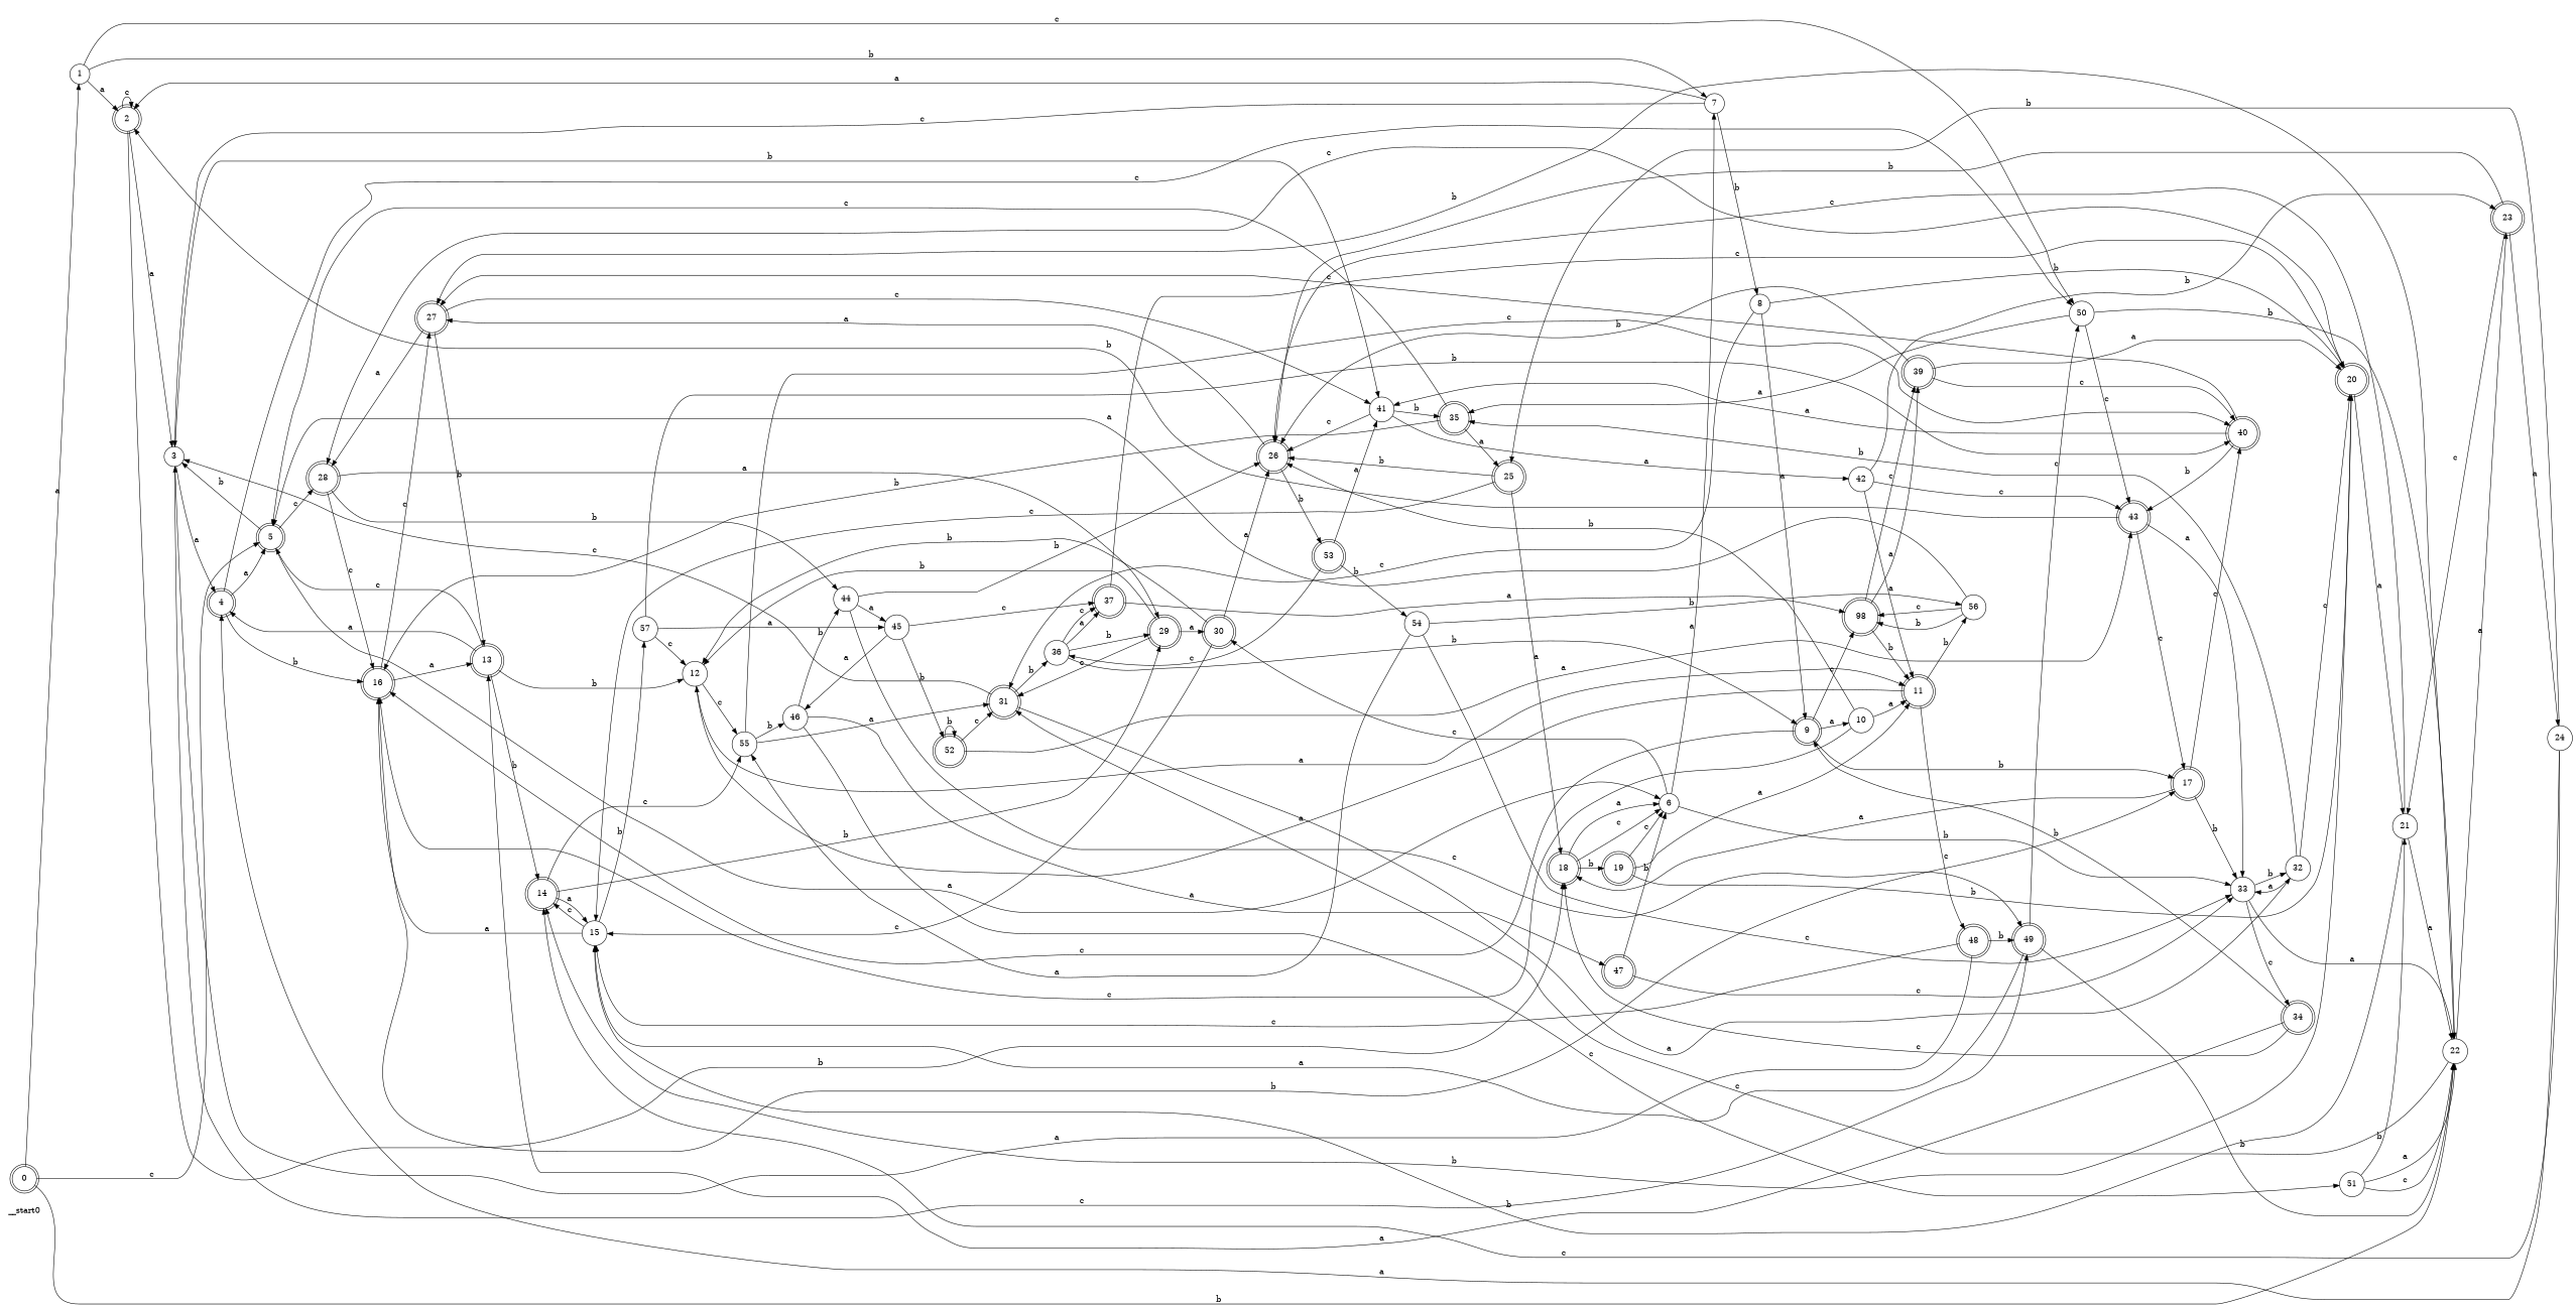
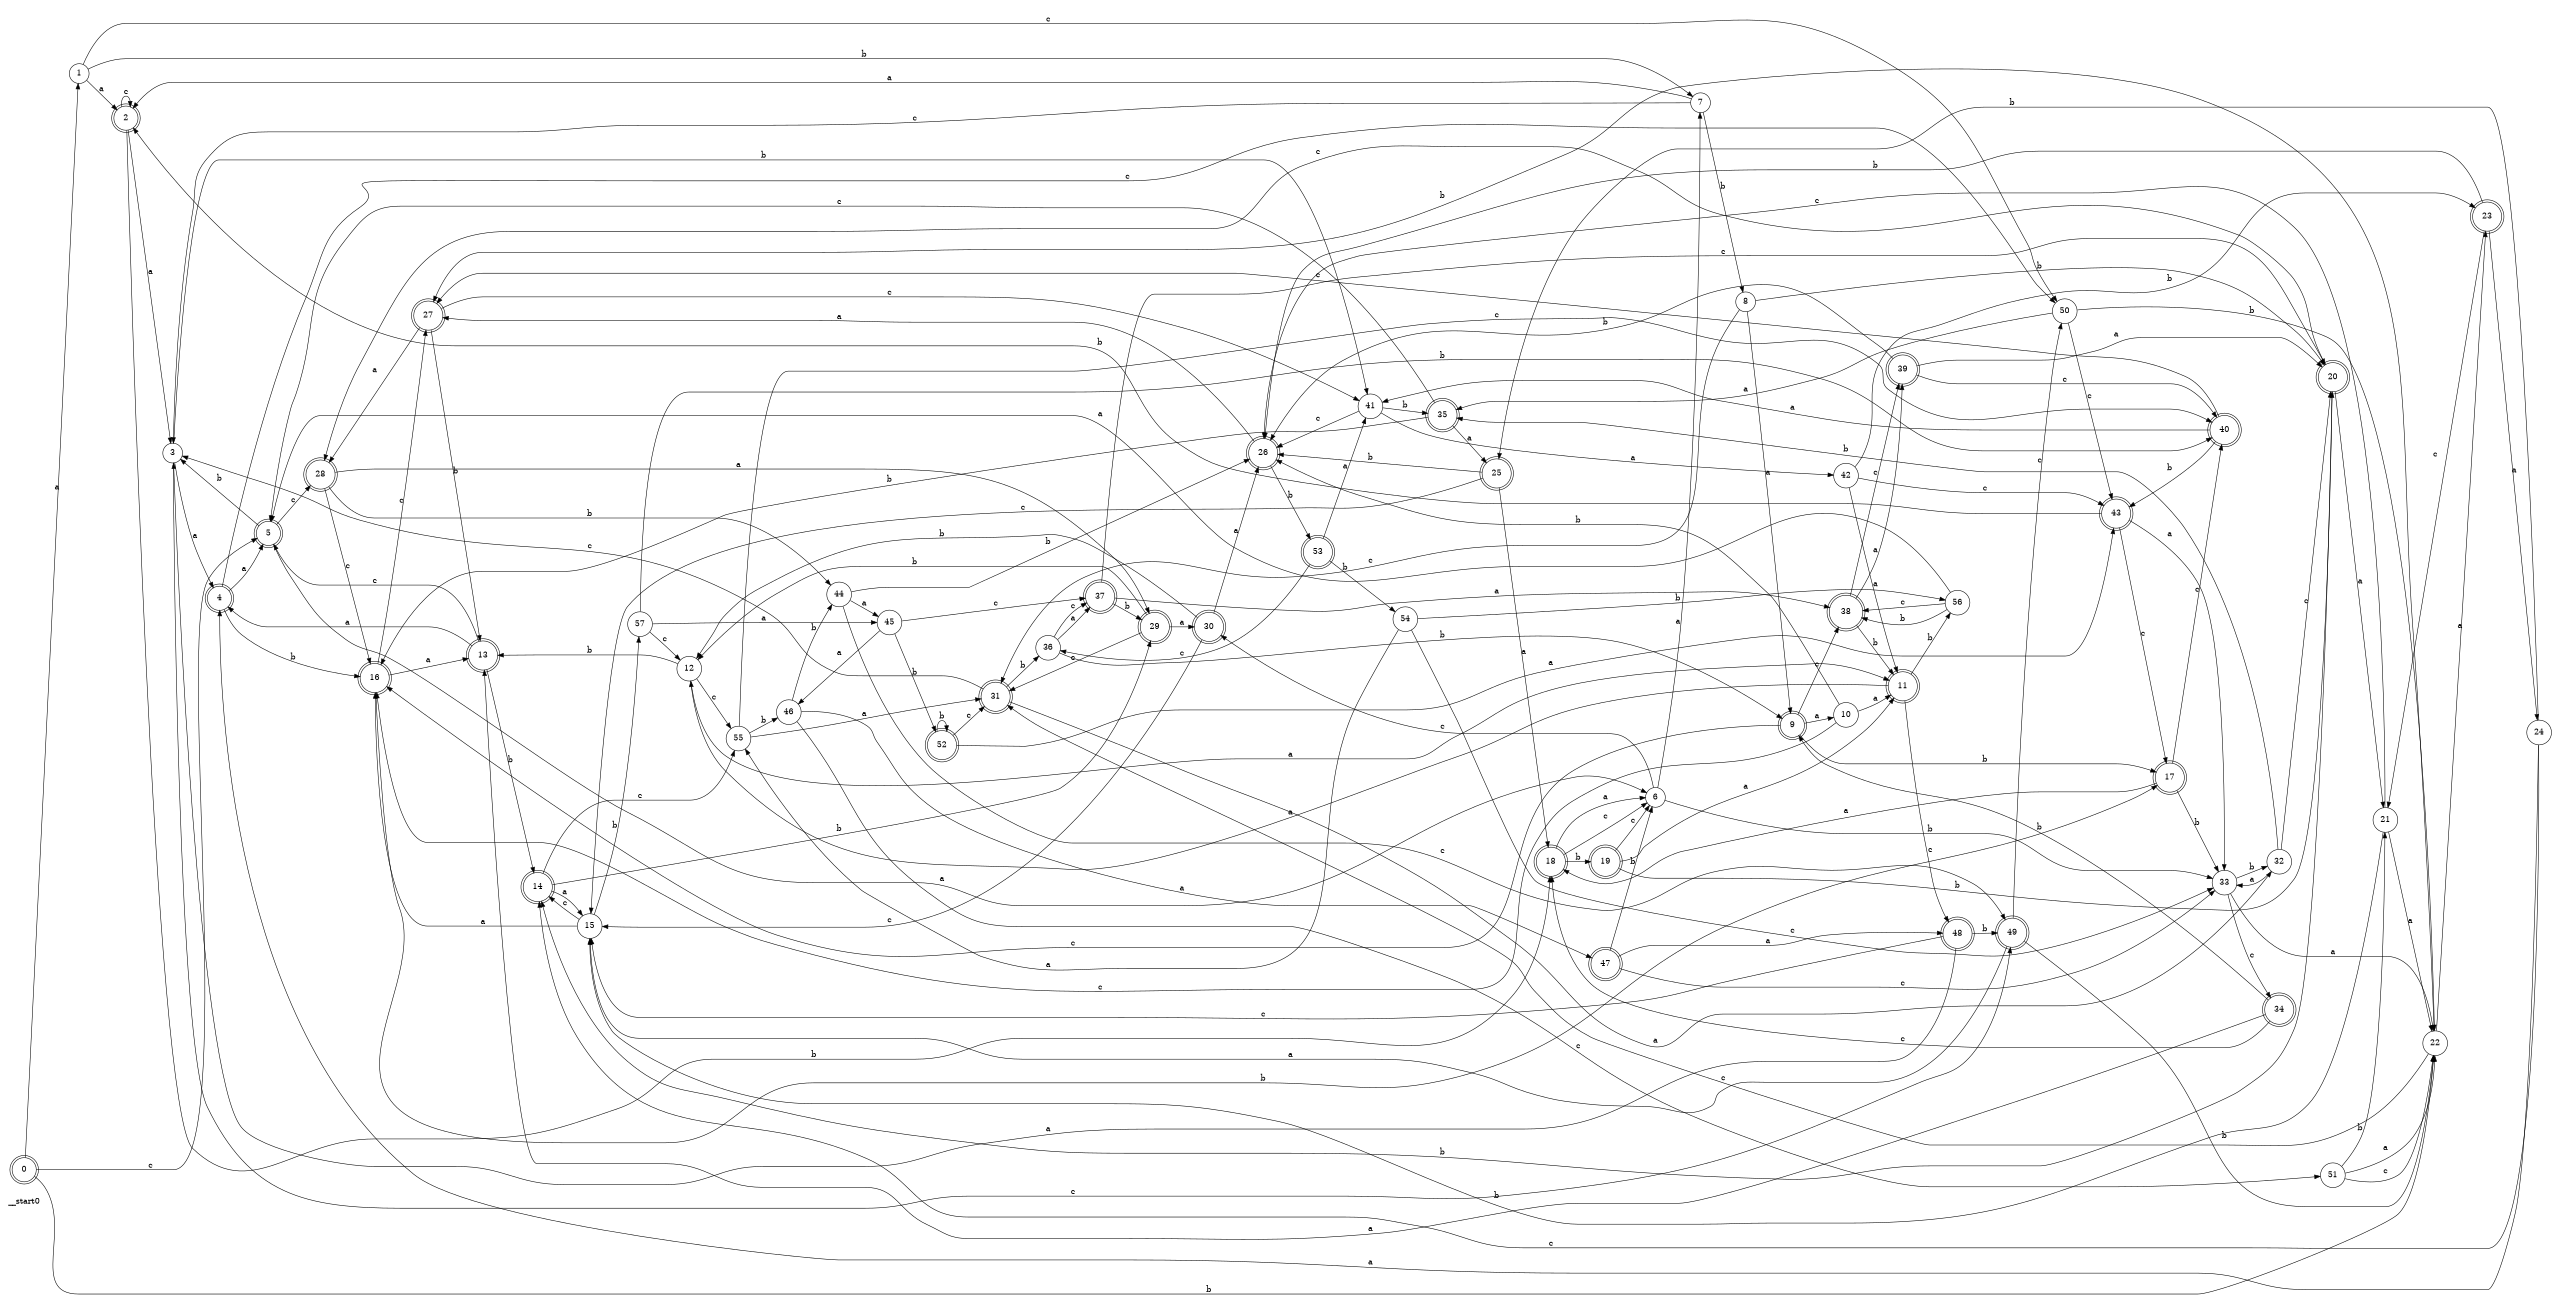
  digraph {
    rankdir=LR
    node [shape=doublecircle color=black fillcolor=white style="rounded,filled"]
    __start0 [shape=none color="" fillcolor="" style=""]
    n2 [label=0]
    n3 [label=1 shape=circle style=filled]
    n4 [label=5]
    n5 [label=22 shape=circle style=filled]
    n6 [label=2]
    n7 [label=7 shape=circle style=filled]
    n8 [label=50 shape=circle style=filled]
    n9 [label=3 shape=circle style=filled]
    n10 [label=6 shape=circle style=filled]
    n11 [label=28]
    n12 [label=31]
    n13 [label=27]
    n14 [label=23]
    n15 [label=18]
    n16 [label=8 shape=circle style=filled]
    n17 [label=35]
    n18 [label=43]
    n19 [label=4]
    n20 [label=41 shape=circle style=filled]
    n21 [label=49]
    n22 [label=19]
    n23 [label=16]
    n24 [label=26]
    n25 [label=42 shape=circle style=filled]
    n26 [label=15 shape=circle style=filled]
    n27 [label=17]
    n28 [label=13]
    n29 [label=30]
    n30 [label=33 shape=circle style=filled]
    n31 [label=29]
    n32 [label=44 shape=circle style=filled]
    n33 [label=12 shape=circle style=filled]
    n34 [label=32 shape=circle style=filled]
    n35 [label=34]
    n36 [label=9]
    n37 [label=20]
    n38 [label=10 shape=circle style=filled]
-   n39 [label=98]
+   n39 [label=38]
    n40 [label=14]
    n41 [label=21 shape=circle style=filled]
    n42 [label=36 shape=circle style=filled]
    n43 [label=11]
    n44 [label=40]
    n45 [label=39]
    n46 [label=48]
    n47 [label=56 shape=circle style=filled]
    n48 [label=53]
    n49 [label=55 shape=circle style=filled]
    n50 [label=46 shape=circle style=filled]
    n51 [label=57 shape=circle style=filled]
    n52 [label=45 shape=circle style=filled]
    n53 [label=24 shape=circle style=filled]
    n54 [label=25]
    n55 [label=54 shape=circle style=filled]
    n56 [label=37]
    n57 [label=52]
    n58 [label=47]
    n59 [label=51 shape=circle style=filled]
    n2 -> n3 [label=a]
    n2 -> n4 [label=c]
    n2 -> n5 [label=b]
    n3 -> n6 [label=a]
    n3 -> n7 [label=b]
    n3 -> n8 [label=c]
    n4 -> n9 [label=b]
    n4 -> n10 [label=a]
    n4 -> n11 [label=c]
    n5 -> n12 [label=c]
    n5 -> n13 [label=b]
    n5 -> n14 [label=a]
    n6 -> n6 [label=c]
    n6 -> n9 [label=a]
    n6 -> n15 [label=b]
    n7 -> n6 [label=a]
    n7 -> n9 [label=c]
    n7 -> n16 [label=b]
    n8 -> n5 [label=b]
    n8 -> n17 [label=a]
    n8 -> n18 [label=c]
    n9 -> n19 [label=a]
    n9 -> n20 [label=b]
    n9 -> n21 [label=c]
    n10 -> n7 [label=a]
    n10 -> n29 [label=c]
    n10 -> n30 [label=b]
    n11 -> n23 [label=c]
    n11 -> n31 [label=a]
    n11 -> n32 [label=b]
    n12 -> n9 [label=c]
    n12 -> n34 [label=a]
    n12 -> n42 [label=b]
    n13 -> n11 [label=a]
    n13 -> n20 [label=c]
    n13 -> n28 [label=b]
    n14 -> n24 [label=b]
    n14 -> n41 [label=c]
    n14 -> n53 [label=a]
    n15 -> n10 [label=a]
    n15 -> n10 [label=c]
    n15 -> n22 [label=b]
    n16 -> n12 [label=c]
    n16 -> n36 [label=a]
    n16 -> n37 [label=b]
    n17 -> n4 [label=c]
    n17 -> n23 [label=b]
    n17 -> n54 [label=a]
    n18 -> n6 [label=b]
    n18 -> n27 [label=c]
    n18 -> n30 [label=a]
    n19 -> n4 [label=a]
    n19 -> n8 [label=c]
    n19 -> n23 [label=b]
    n20 -> n17 [label=b]
    n20 -> n24 [label=c]
    n20 -> n25 [label=a]
    n21 -> n5 [label=b]
    n21 -> n8 [label=c]
    n21 -> n26 [label=a]
    n22 -> n10 [label=c]
    n22 -> n37 [label=b]
    n22 -> n43 [label=a]
    n23 -> n13 [label=c]
    n23 -> n27 [label=b]
    n23 -> n28 [label=a]
    n24 -> n13 [label=a]
    n24 -> n48 [label=b]
    n25 -> n14 [label=b]
    n25 -> n18 [label=c]
    n25 -> n43 [label=a]
    n26 -> n23 [label=a]
    n26 -> n40 [label=c]
    n26 -> n51 [label=b]
    n27 -> n15 [label=a]
    n27 -> n30 [label=b]
    n27 -> n44 [label=c]
    n28 -> n4 [label=c]
    n28 -> n19 [label=a]
    n28 -> n40 [label=b]
    n29 -> n24 [label=a]
    n29 -> n26 [label=c]
    n29 -> n33 [label=b]
    n30 -> n5 [label=a]
    n30 -> n34 [label=b]
    n30 -> n35 [label=c]
    n31 -> n12 [label=c]
    n31 -> n29 [label=a]
    n31 -> n33 [label=b]
    n32 -> n21 [label=c]
    n32 -> n24 [label=b]
    n32 -> n52 [label=a]
-   n28 -> n33 [label=b]
+   n33 -> n28 [label=b]
    n33 -> n43 [label=a]
    n33 -> n49 [label=c]
    n34 -> n17 [label=b]
    n34 -> n30 [label=a]
    n34 -> n37 [label=c]
    n35 -> n15 [label=c]
    n35 -> n28 [label=a]
    n35 -> n36 [label=b]
    n36 -> n23 [label=c]
    n36 -> n27 [label=b]
    n36 -> n38 [label=a]
    n36 -> n39 [label=c]
    n37 -> n11 [label=c]
    n37 -> n40 [label=b]
    n37 -> n41 [label=a]
    n38 -> n23 [label=c]
    n38 -> n24 [label=b]
    n38 -> n43 [label=a]
    n39 -> n43 [label=b]
    n39 -> n45 [label=a]
    n39 -> n45 [label=c]
    n40 -> n26 [label=a]
    n40 -> n31 [label=b]
    n40 -> n49 [label=c]
    n41 -> n5 [label=a]
    n41 -> n24 [label=c]
    n41 -> n26 [label=b]
    n42 -> n36 [label=b]
    n42 -> n56 [label=a]
    n42 -> n56 [label=c]
    n43 -> n33 [label=a]
    n43 -> n46 [label=c]
    n43 -> n47 [label=b]
    n44 -> n13 [label=c]
    n44 -> n18 [label=b]
    n44 -> n20 [label=a]
    n45 -> n24 [label=b]
    n45 -> n37 [label=a]
    n45 -> n44 [label=c]
    n46 -> n9 [label=a]
    n46 -> n21 [label=b]
    n46 -> n26 [label=c]
    n47 -> n4 [label=a]
    n47 -> n39 [label=b]
    n47 -> n39 [label=c]
    n48 -> n20 [label=a]
    n48 -> n42 [label=c]
    n48 -> n55 [label=b]
    n49 -> n12 [label=a]
    n49 -> n44 [label=c]
    n49 -> n50 [label=b]
    n50 -> n32 [label=b]
    n50 -> n58 [label=a]
    n50 -> n59 [label=c]
    n51 -> n33 [label=c]
    n51 -> n44 [label=b]
    n51 -> n52 [label=a]
    n52 -> n50 [label=a]
    n52 -> n56 [label=c]
    n52 -> n57 [label=b]
    n53 -> n19 [label=a]
    n53 -> n40 [label=c]
    n53 -> n54 [label=b]
    n54 -> n15 [label=a]
    n54 -> n24 [label=b]
    n54 -> n26 [label=c]
    n55 -> n30 [label=c]
    n55 -> n47 [label=b]
    n55 -> n49 [label=a]
-   n42 -> n31 [label=b]
+   n56 -> n31 [label=b]
    n56 -> n37 [label=c]
    n56 -> n39 [label=a]
    n57 -> n12 [label=c]
    n57 -> n18 [label=a]
    n57 -> n57 [label=b]
    n58 -> n10 [label=b]
    n58 -> n30 [label=c]
+   n58 -> n46 [label=a]
    n59 -> n5 [label=a]
    n59 -> n5 [label=c]
    n59 -> n41 [label=b]
  }
